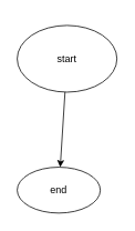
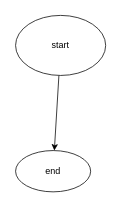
  <mxCell id="0" />
  <mxCell id="1" parent="0" />
  <mxCell id="2" value="" style="edgeStyle=none;html=1;" edge="1" parent="1" source="3" target="4"><mxGeometry relative="1" as="geometry" /></mxCell>
- <mxCell id="3" value="start" style="ellipse;whiteSpace=wrap;html=1;" vertex="1" parent="1"><mxGeometry x="20" y="30" width="120" height="80" as="geometry" /></mxCell>
+ <mxCell id="3" value="start" style="ellipse;whiteSpace=wrap;html=1;" vertex="1" parent="1"><mxGeometry x="20" y="20" width="120" height="80" as="geometry" /></mxCell>
  <mxCell id="4" value="end" style="ellipse;whiteSpace=wrap;html=1;" vertex="1" parent="1"><mxGeometry x="20" y="200" width="100" height="55" as="geometry" /></mxCell>
